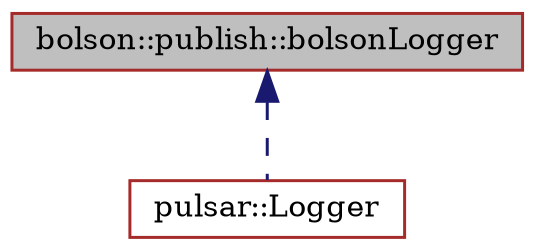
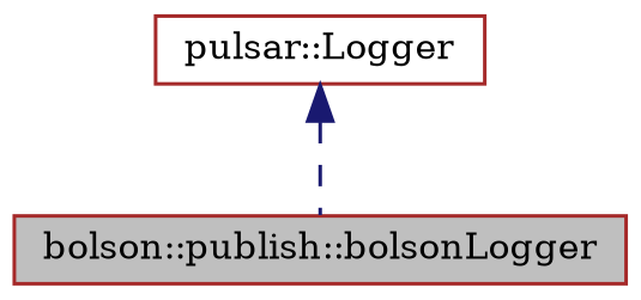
  digraph {
    fontname="DejaVu Serif"
    node [color=brown fontname="DejaVu Serif" fontsize=10 shape=record style=filled]
    n1 [fillcolor=grey75 fontcolor=black height=0.2 label="bolson::publish::bolsonLogger" width=0.4]
    n2 [fillcolor=white height=0.2 label="pulsar::Logger" width=0.4]
-   n1 -> n2 [color=midnightblue dir=back fontname="DejaVu Serif" fontsize=10 labelfontname=Helvetica labelfontsize=10 style=dashed]
+   n2 -> n1 [color=midnightblue dir=back fontname="DejaVu Serif" fontsize=10 labelfontname=Helvetica labelfontsize=10 style=dashed]
  }
